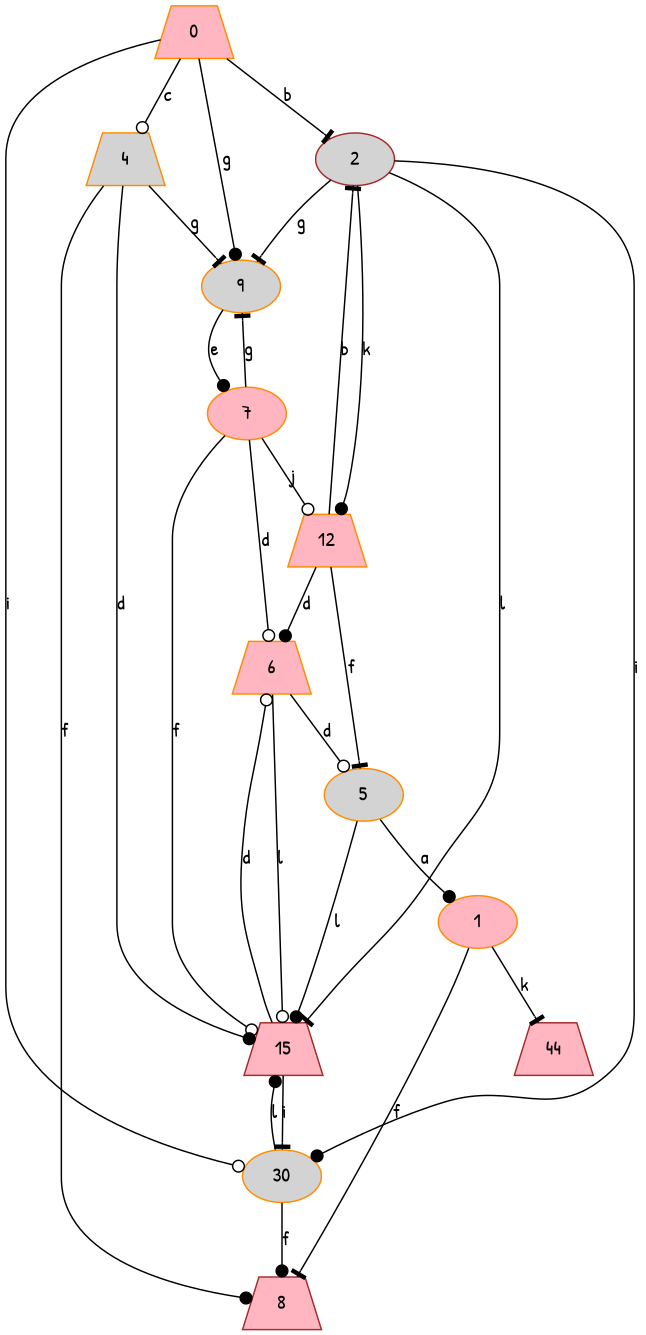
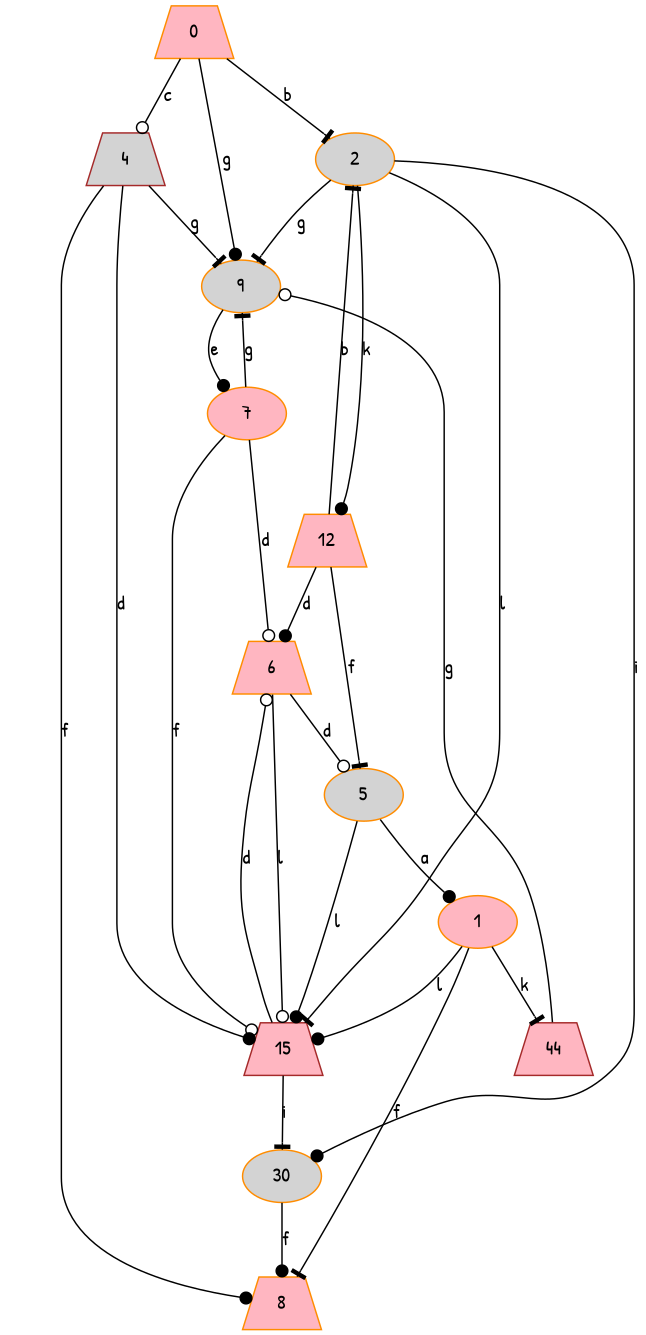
  strict digraph {
    fontname="Patrick Hand"
    node [color=darkorange fillcolor=lightpink fontname="Patrick Hand" shape=trapezium style=filled]
    edge [arrowhead=dot fontname="Patrick Hand"]
-   2 [color=brown fillcolor=lightgrey shape=ellipse]
+   2 [fillcolor=lightgrey shape=ellipse]
    0
-   4 [fillcolor=lightgrey]
+   4 [color=brown fillcolor=lightgrey]
    9 [fillcolor=lightgrey shape=ellipse]
    n5 [fillcolor=lightgrey label=30 shape=ellipse]
    1 [shape=ellipse]
-   8 [color=brown]
+   8
    n8 [color=brown label=44]
    12
    15 [color=brown]
    7 [shape=ellipse]
    5 [fillcolor=lightgrey shape=ellipse]
    6
    2 -> 9 [arrowhead=tee label=g]
    2 -> n5 [label=i]
    2 -> 12 [label=k]
    2 -> 15 [arrowhead=tee label=l]
    0 -> 2 [arrowhead=tee label=b]
    0 -> 4 [arrowhead=odot label=c]
    0 -> 9 [label=g]
-   0 -> n5 [arrowhead=odot label=i]
    4 -> 9 [arrowhead=tee label=g]
    4 -> 8 [label=f]
    4 -> 15 [label=d]
    9 -> 7 [label=e]
    n5 -> 8 [label=f]
-   n5 -> 15 [label=l]
+   1 -> 15 [label=l]
    1 -> 8 [arrowhead=tee label=f]
    1 -> n8 [arrowhead=tee label=k]
+   n8 -> 9 [arrowhead=odot label=g]
    12 -> 2 [arrowhead=tee label=b]
    12 -> 5 [arrowhead=tee label=f]
    12 -> 6 [label=d]
    15 -> n5 [arrowhead=tee label=i]
    15 -> 6 [arrowhead=odot label=d]
    7 -> 9 [arrowhead=tee label=g]
-   7 -> 12 [arrowhead=odot label=j]
    7 -> 15 [arrowhead=odot label=f]
    7 -> 6 [arrowhead=odot label=d]
    5 -> 1 [label=a]
    5 -> 15 [label=l]
    6 -> 15 [arrowhead=odot label=l]
    6 -> 5 [arrowhead=odot label=d]
  }
